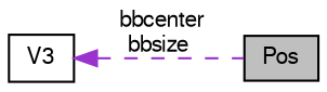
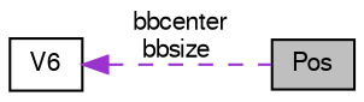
  digraph {
    rankdir=LR
    node [color=black fontname=FreeSans fontsize=10 shape=record]
    n1 [fillcolor=grey75 fontcolor=black height=0.2 label=Pos style=filled width=0.4]
-   n2 [height=0.2 label=V3 width=0.4]
+   n2 [height=0.2 label=V6 width=0.4]
    n2 -> n1 [color=darkorchid3 dir=back fontname=FreeSans fontsize=10 label=" bbcenter\nbbsize" labelfontname=FreeSans labelfontsize=10 style=dashed]
  }
